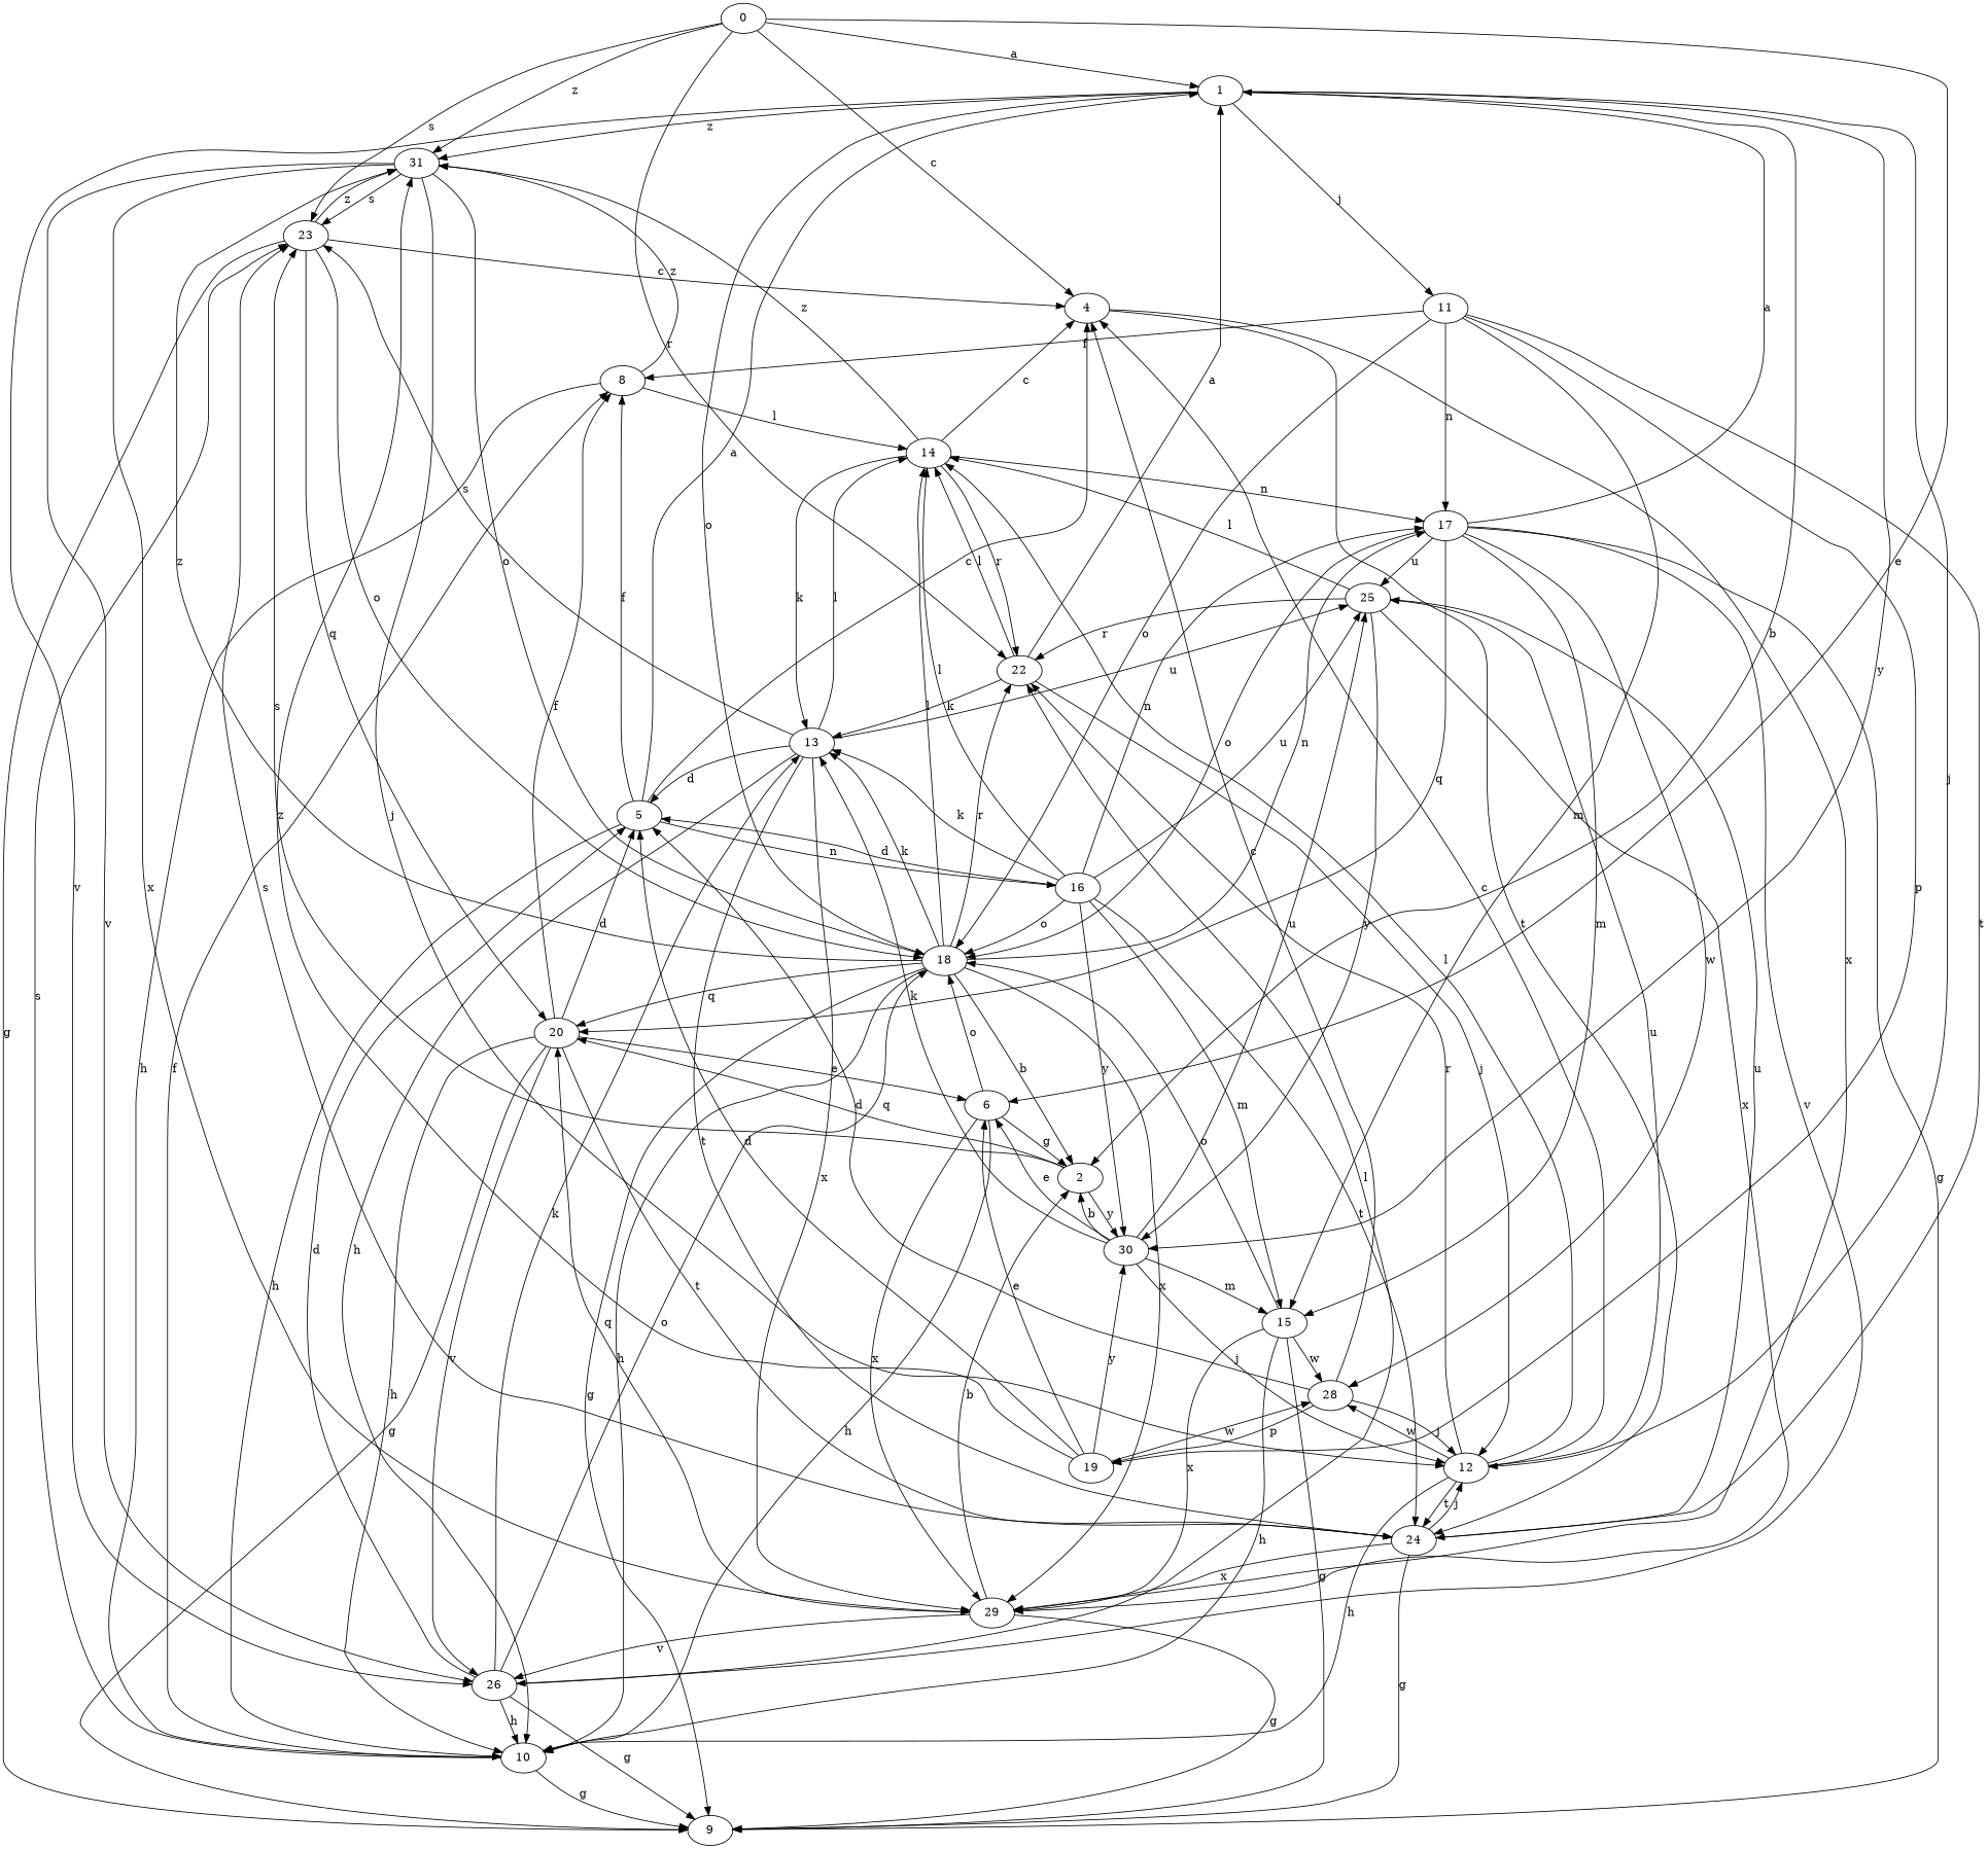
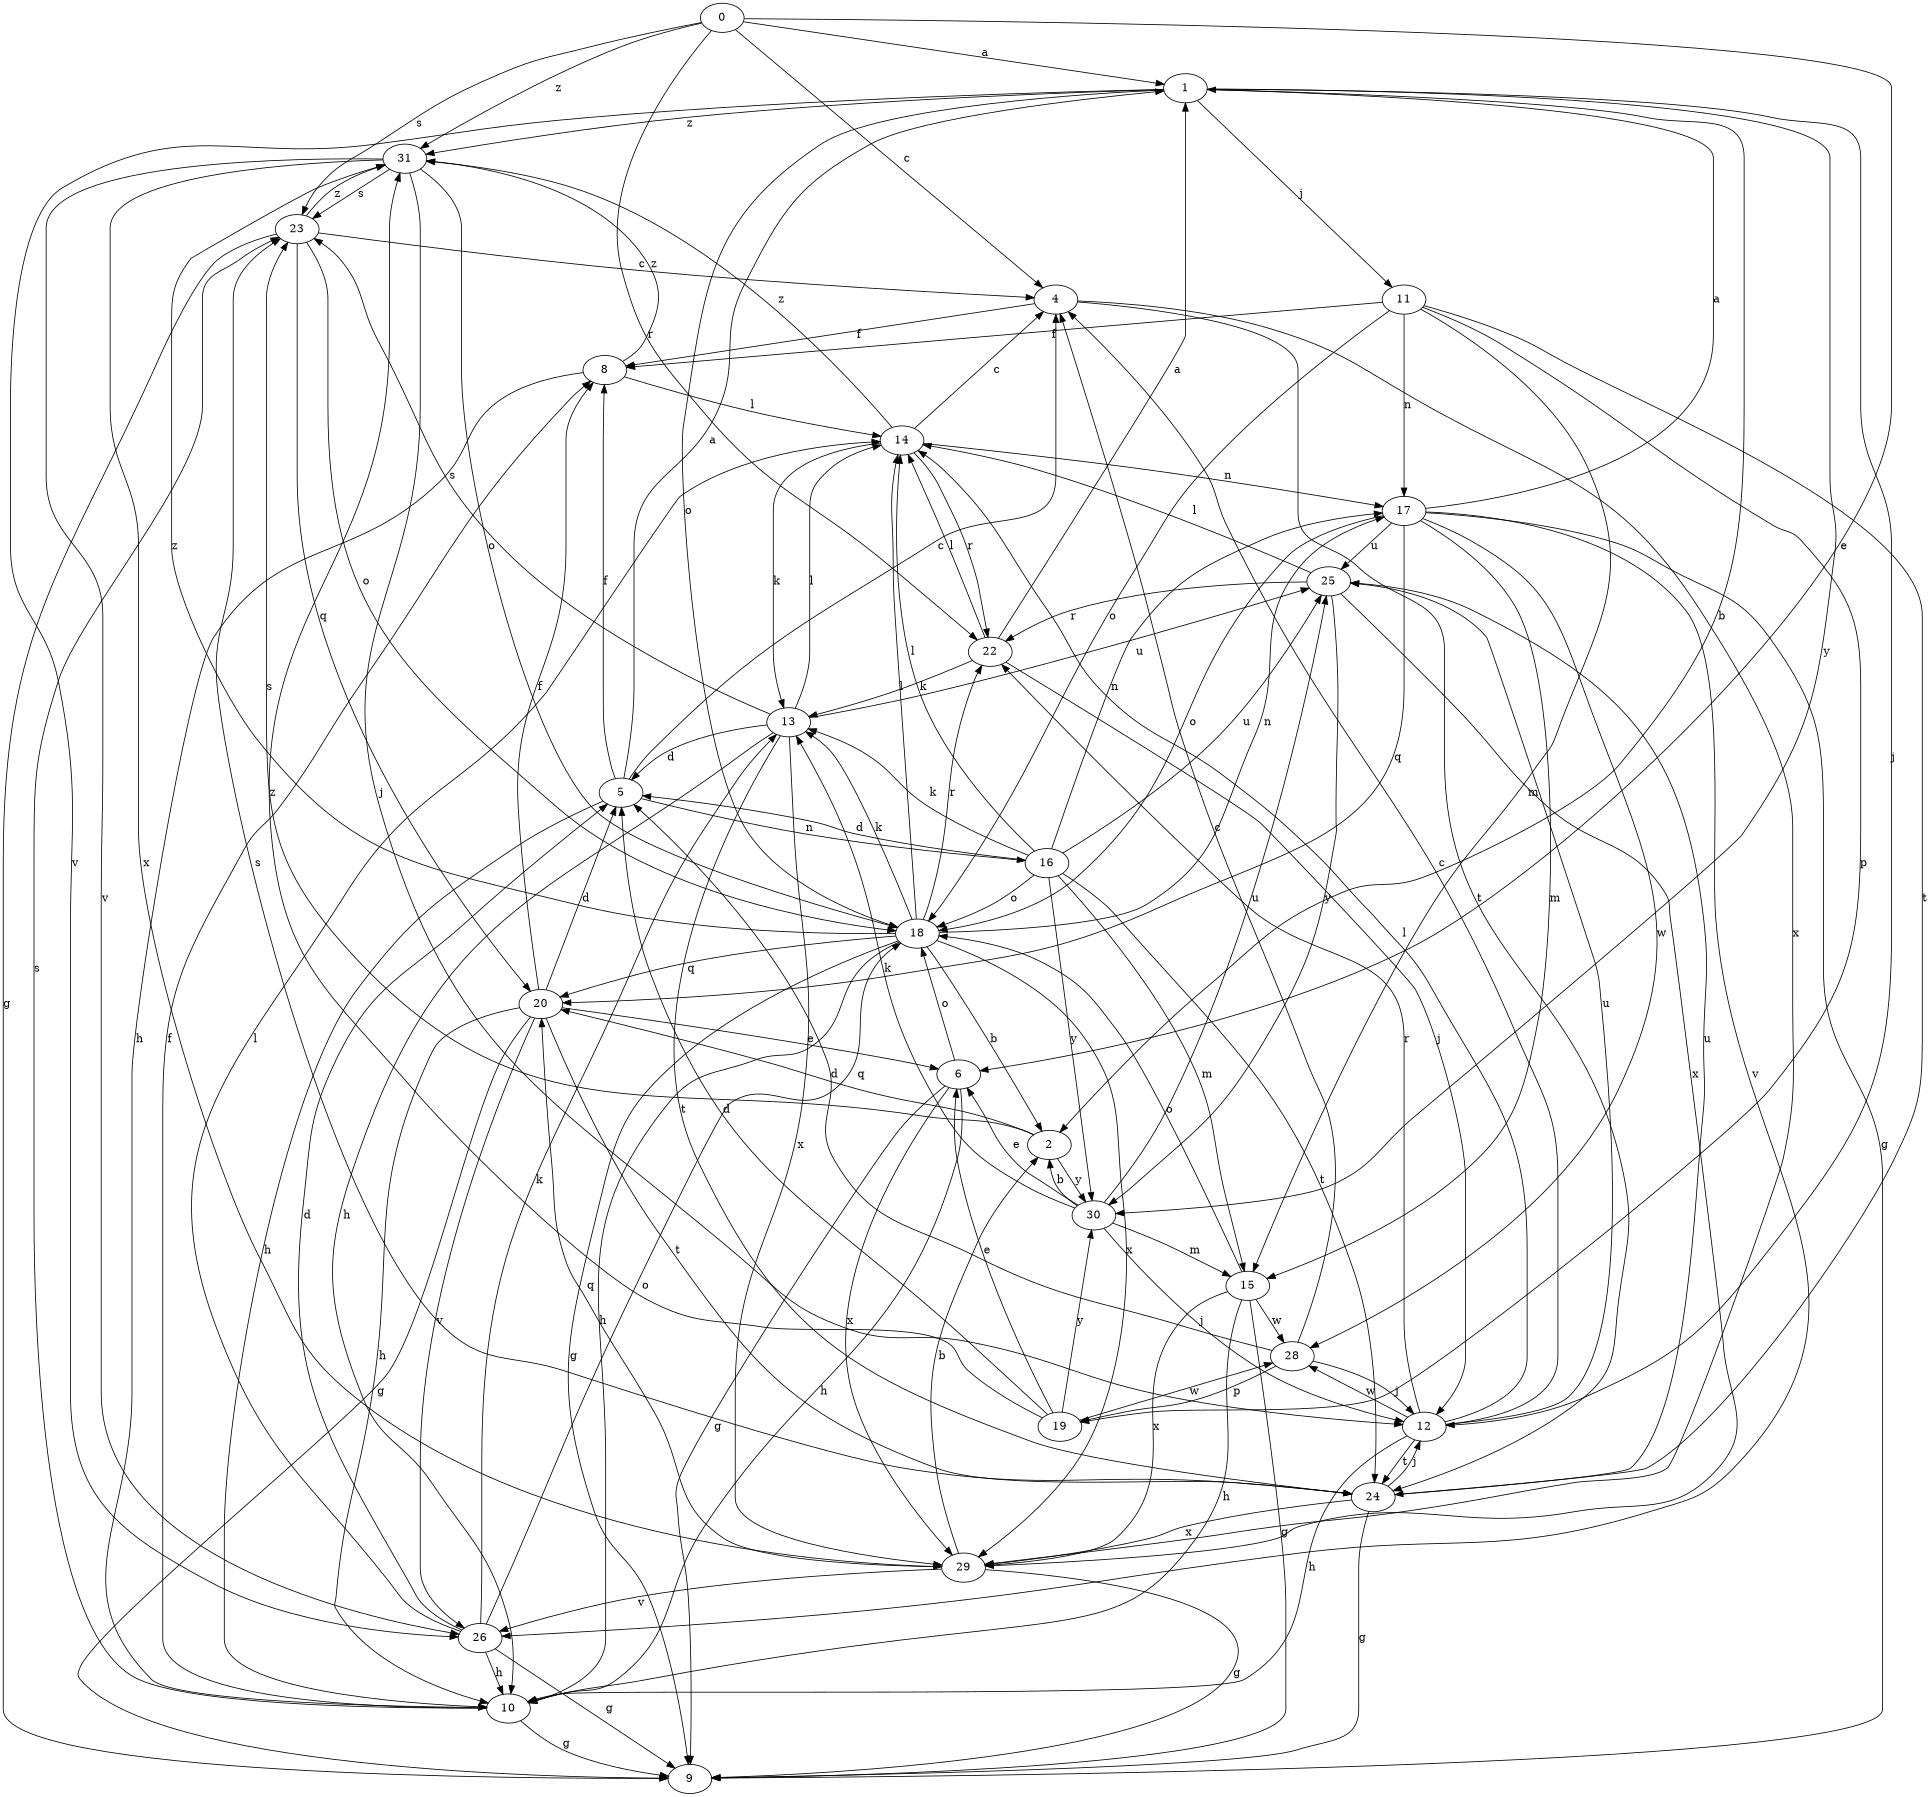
  strict digraph {
    0
    1
    4
    6
    22
    23
    31
    2
    11
    12
    18
    26
    30
    8
    24
    29
    10
    9
    14
    13
    20
    15
    17
    19
    28
    25
    5
    16
    0 -> 1 [label=a]
    0 -> 4 [label=c]
    0 -> 6 [label=e]
    0 -> 22 [label=r]
    0 -> 23 [label=s]
    0 -> 31 [label=z]
    1 -> 31 [label=z]
    1 -> 2 [label=b]
    1 -> 11 [label=j]
    1 -> 12 [label=j]
    1 -> 18 [label=o]
    1 -> 26 [label=v]
    1 -> 30 [label=y]
+   4 -> 8 [label=f]
    4 -> 24 [label=t]
    4 -> 29 [label=x]
    6 -> 18 [label=o]
    6 -> 29 [label=x]
    6 -> 10 [label=h]
-   6 -> 2 [label=g]
+   6 -> 9 [label=g]
    22 -> 1 [label=a]
    22 -> 12 [label=j]
    22 -> 14 [label=l]
    22 -> 13 [label=k]
    23 -> 4 [label=c]
    23 -> 31 [label=z]
    23 -> 18 [label=o]
    23 -> 9 [label=g]
    23 -> 20 [label=q]
    31 -> 23 [label=s]
    31 -> 12 [label=j]
    31 -> 18 [label=o]
    31 -> 26 [label=v]
    31 -> 29 [label=x]
    2 -> 23 [label=s]
    2 -> 30 [label=y]
    2 -> 20 [label=q]
    11 -> 18 [label=o]
    11 -> 8 [label=f]
    11 -> 24 [label=t]
    11 -> 15 [label=m]
    11 -> 17 [label=n]
    11 -> 19 [label=p]
    12 -> 4 [label=c]
    12 -> 22 [label=r]
    12 -> 24 [label=t]
    12 -> 10 [label=h]
    12 -> 14 [label=l]
    12 -> 28 [label=w]
    12 -> 25 [label=u]
    18 -> 22 [label=r]
    18 -> 31 [label=z]
    18 -> 2 [label=b]
    18 -> 29 [label=x]
    18 -> 10 [label=h]
    18 -> 9 [label=g]
    18 -> 14 [label=l]
    18 -> 13 [label=k]
    18 -> 20 [label=q]
    18 -> 17 [label=n]
    26 -> 18 [label=o]
    26 -> 10 [label=h]
    26 -> 9 [label=g]
-   26 -> 22 [label=l]
+   26 -> 14 [label=l]
    26 -> 13 [label=k]
    26 -> 5 [label=d]
    30 -> 6 [label=e]
    30 -> 2 [label=b]
    30 -> 12 [label=j]
    30 -> 13 [label=k]
    30 -> 15 [label=m]
    30 -> 25 [label=u]
    8 -> 31 [label=z]
    8 -> 10 [label=h]
    8 -> 14 [label=l]
    24 -> 23 [label=s]
    24 -> 12 [label=j]
    24 -> 29 [label=x]
    24 -> 9 [label=g]
    24 -> 25 [label=u]
    29 -> 2 [label=b]
    29 -> 26 [label=v]
    29 -> 9 [label=g]
    29 -> 20 [label=q]
    10 -> 23 [label=s]
    10 -> 8 [label=f]
    10 -> 9 [label=g]
    14 -> 4 [label=c]
    14 -> 22 [label=r]
    14 -> 31 [label=z]
    14 -> 13 [label=k]
    14 -> 17 [label=n]
    13 -> 23 [label=s]
    13 -> 24 [label=t]
    13 -> 29 [label=x]
    13 -> 10 [label=h]
    13 -> 14 [label=l]
    13 -> 25 [label=u]
    13 -> 5 [label=d]
    20 -> 6 [label=e]
    20 -> 26 [label=v]
    20 -> 8 [label=f]
    20 -> 24 [label=t]
    20 -> 10 [label=h]
    20 -> 9 [label=g]
    20 -> 5 [label=d]
    15 -> 18 [label=o]
    15 -> 29 [label=x]
    15 -> 10 [label=h]
    15 -> 9 [label=g]
    15 -> 28 [label=w]
    17 -> 1 [label=a]
    17 -> 18 [label=o]
    17 -> 26 [label=v]
    17 -> 9 [label=g]
    17 -> 20 [label=q]
    17 -> 15 [label=m]
    17 -> 28 [label=w]
    17 -> 25 [label=u]
    19 -> 6 [label=e]
    19 -> 31 [label=z]
    19 -> 30 [label=y]
    19 -> 28 [label=w]
    19 -> 5 [label=d]
    28 -> 4 [label=c]
    28 -> 12 [label=j]
    28 -> 19 [label=p]
    28 -> 5 [label=d]
    25 -> 22 [label=r]
    25 -> 30 [label=y]
    25 -> 29 [label=x]
    25 -> 14 [label=l]
    5 -> 1 [label=a]
    5 -> 4 [label=c]
    5 -> 8 [label=f]
    5 -> 10 [label=h]
    5 -> 16 [label=n]
    16 -> 18 [label=o]
    16 -> 30 [label=y]
    16 -> 24 [label=t]
    16 -> 14 [label=l]
    16 -> 13 [label=k]
    16 -> 15 [label=m]
    16 -> 17 [label=n]
    16 -> 25 [label=u]
    16 -> 5 [label=d]
  }
